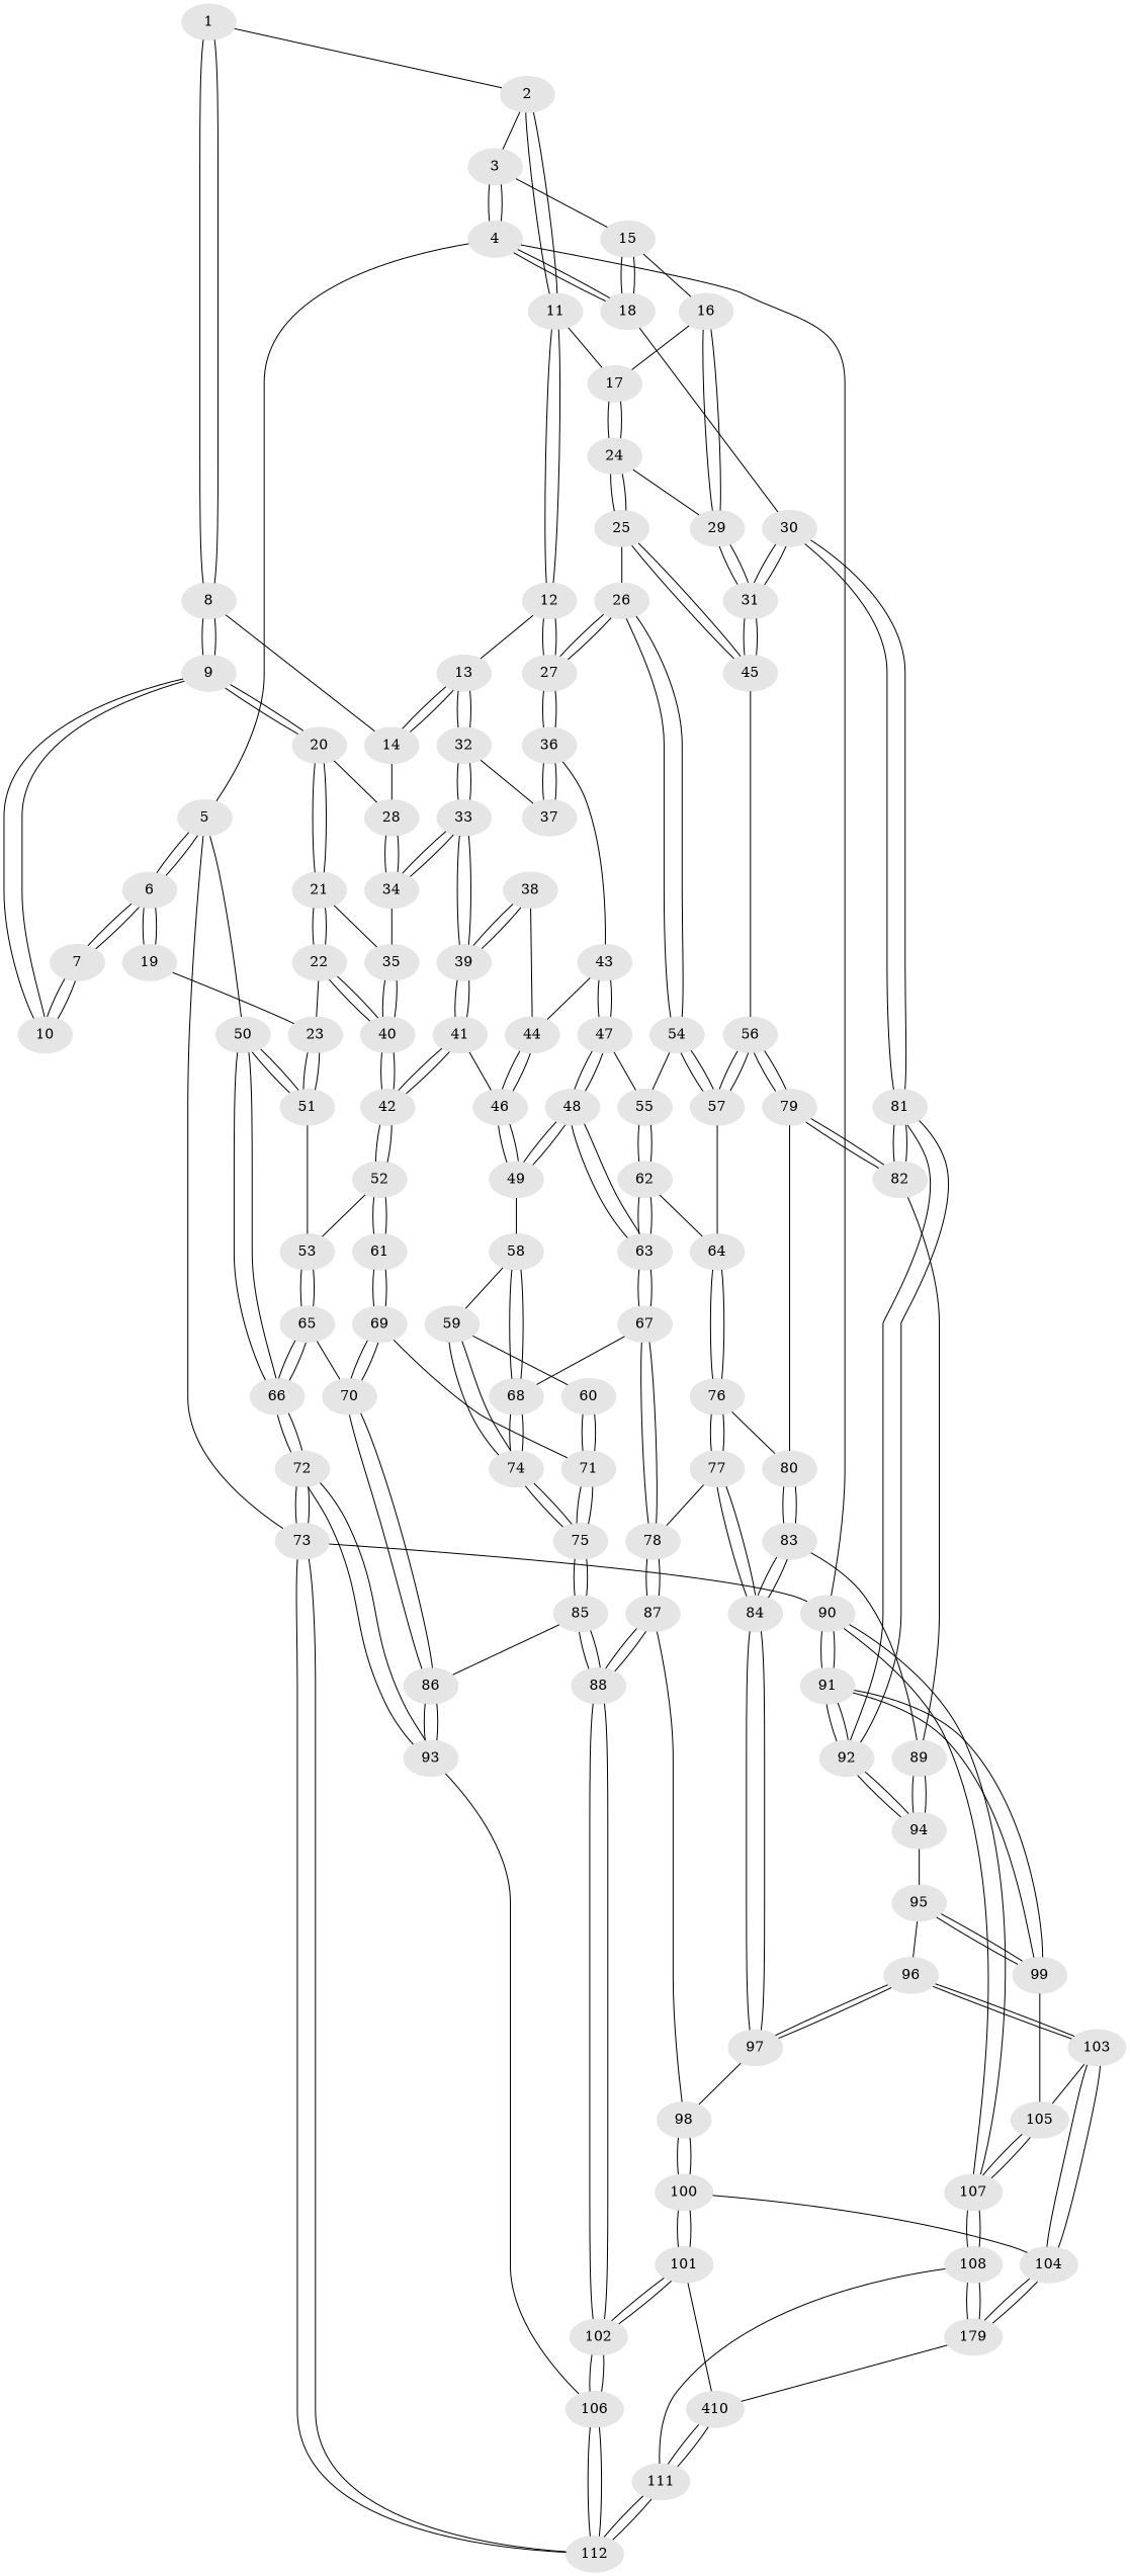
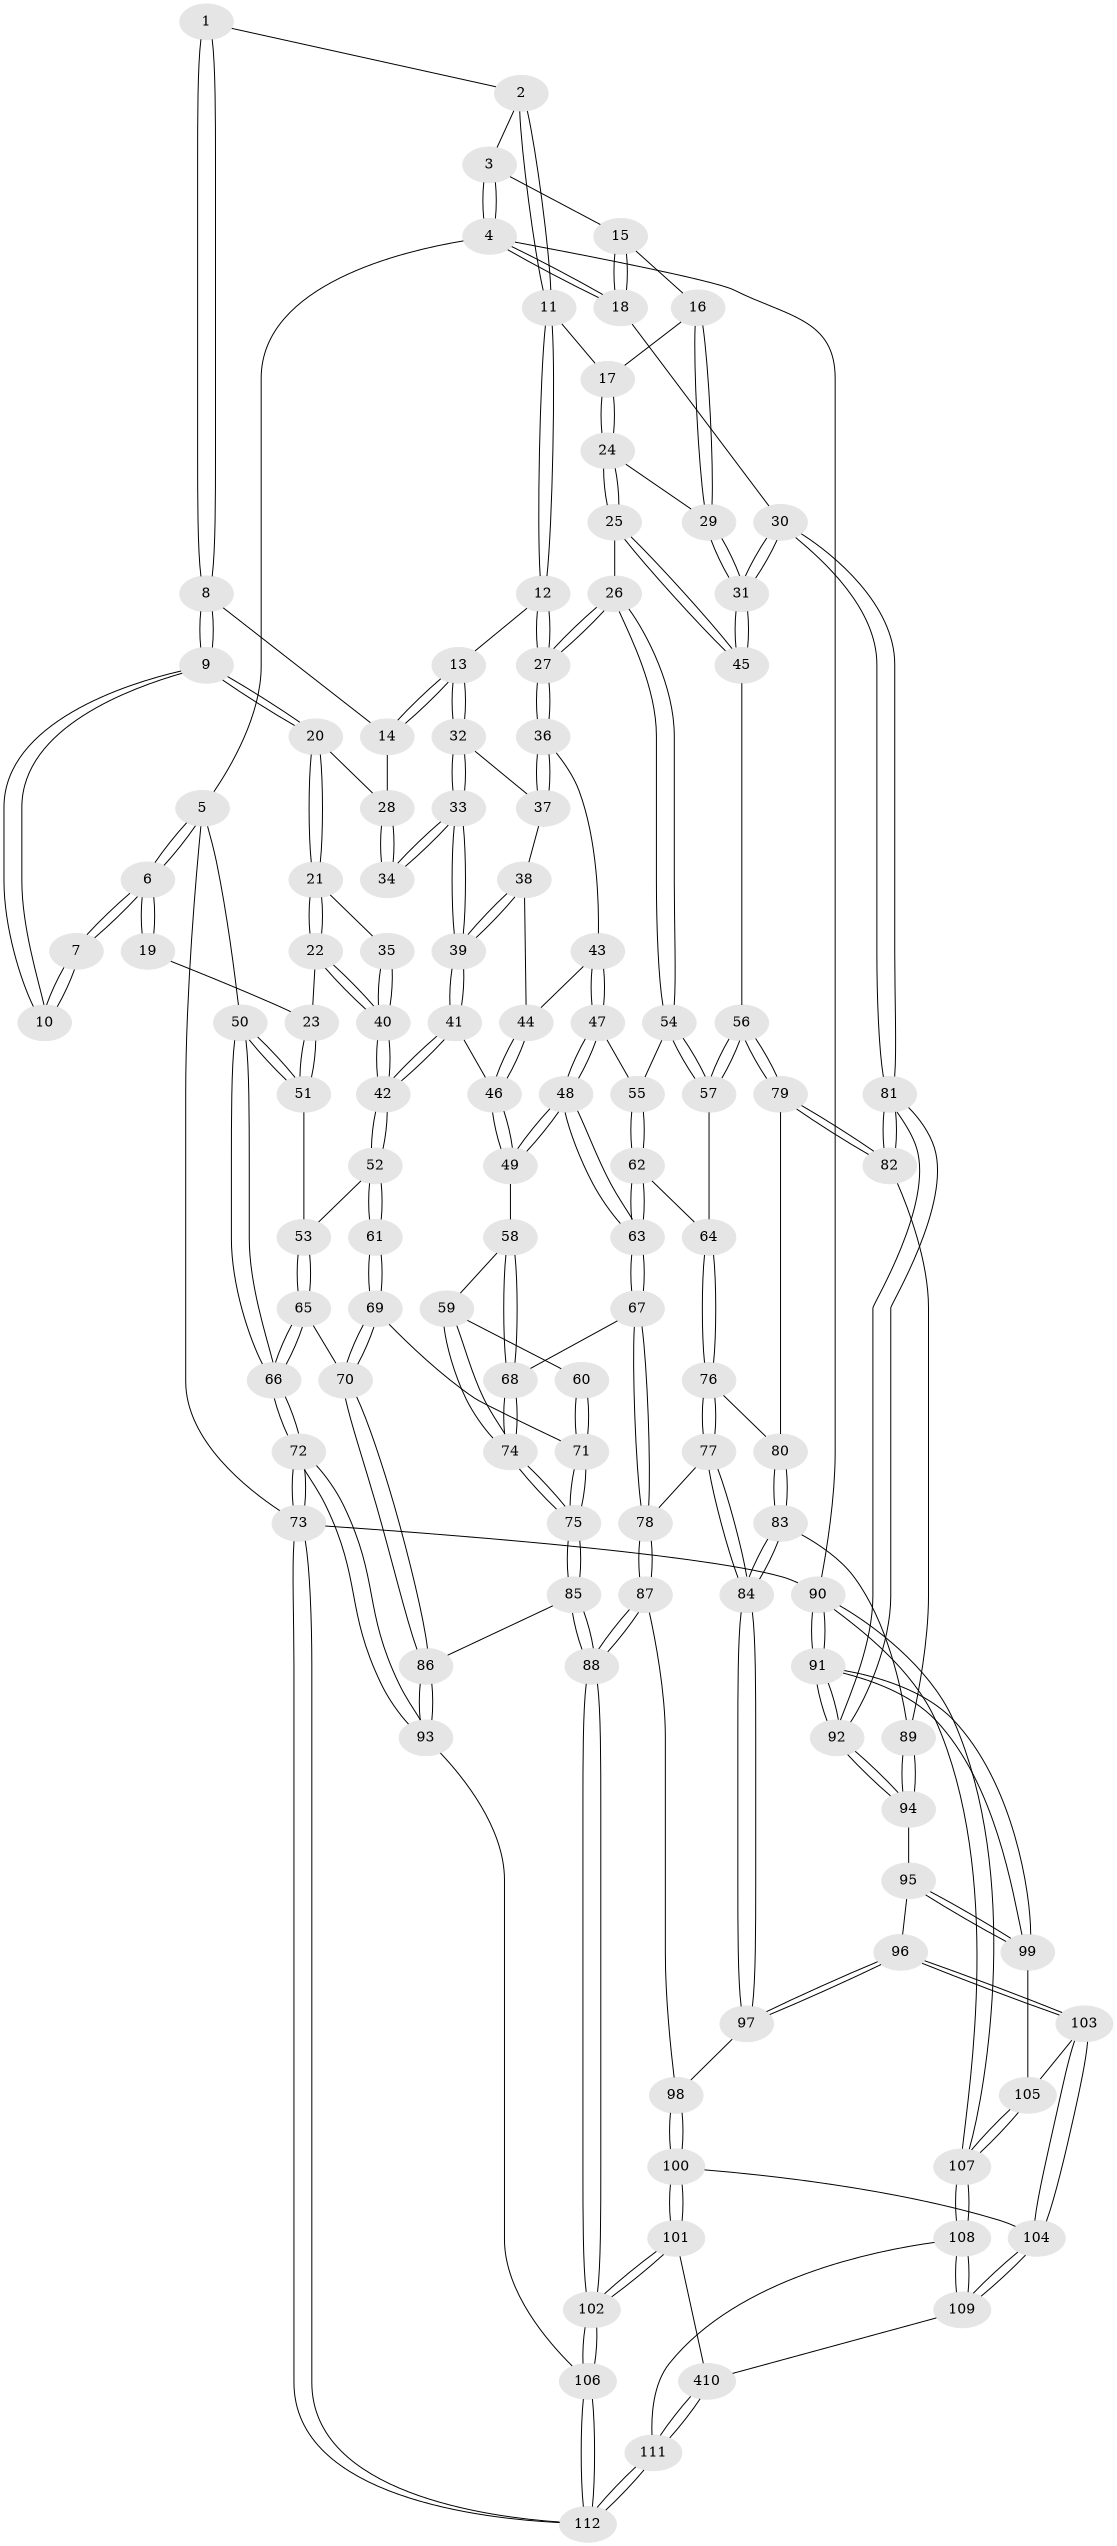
  graph {
    node [color=gray90 style=filled]
    1
    2
    8
    3
    11
    9
    14
    4
    15
    12
    17
    5
    18
    90
    16
    6
    50
    73
    30
    91
    107
    7
    19
    51
    66
    112
    10
    23
    20
    28
    21
    13
    27
    24
    32
    36
    33
    37
    34
    29
    31
    25
    81
    22
    35
    40
    42
    53
    26
    45
    54
    56
    55
    57
    43
    82
    92
    39
    38
    41
    44
    47
    46
    52
    49
    61
    48
    79
    58
    63
    62
    67
    59
    68
    72
    65
    69
    70
    64
    80
    76
    60
    74
    71
    75
    78
    77
    86
    93
    87
    85
    106
    88
    84
    83
    97
    98
    89
    94
    102
    100
    95
    99
    108
    105
    96
    103
    104
    101
    n110 [label=410]
-   109 [label=179]
+   109
    111
    1 -- 2
    1 -- 8
    1 -- 8
    2 -- 3
    2 -- 11
    2 -- 11
    8 -- 9
    8 -- 9
    8 -- 14
    3 -- 4
    3 -- 4
    3 -- 15
    11 -- 12
    11 -- 12
    11 -- 17
    9 -- 10
    9 -- 10
    9 -- 20
    9 -- 20
    14 -- 28
    4 -- 5
    4 -- 18
    4 -- 18
    4 -- 90
    15 -- 18
    15 -- 18
    15 -- 16
    12 -- 13
    12 -- 27
    12 -- 27
    17 -- 24
    17 -- 24
    5 -- 6
    5 -- 6
    5 -- 50
    5 -- 73
    18 -- 30
    90 -- 91
    90 -- 91
    90 -- 107
    90 -- 107
    16 -- 17
    16 -- 29
    16 -- 29
    6 -- 7
    6 -- 7
    6 -- 19
    6 -- 19
    50 -- 51
    50 -- 51
    50 -- 66
    50 -- 66
    73 -- 90
    73 -- 112
    73 -- 112
    30 -- 31
    30 -- 31
    30 -- 81
    30 -- 81
    91 -- 92
    91 -- 92
    91 -- 99
    91 -- 99
    107 -- 108
    107 -- 108
    7 -- 10
    7 -- 10
    19 -- 23
    51 -- 53
    66 -- 72
    66 -- 72
    23 -- 51
    23 -- 51
    20 -- 28
    20 -- 21
    20 -- 21
    28 -- 34
    28 -- 34
    21 -- 22
    21 -- 22
    21 -- 35
    13 -- 14
    13 -- 14
    13 -- 32
    13 -- 32
    27 -- 36
    27 -- 36
    24 -- 29
    24 -- 25
    24 -- 25
    32 -- 33
    32 -- 33
    32 -- 37
    36 -- 37
    36 -- 37
    36 -- 43
    33 -- 34
    33 -- 34
    33 -- 39
    33 -- 39
-   34 -- 35
+   37 -- 38
    29 -- 31
    29 -- 31
    31 -- 45
    31 -- 45
    25 -- 26
    25 -- 45
    25 -- 45
    81 -- 82
    81 -- 82
    81 -- 92
    81 -- 92
    22 -- 23
    22 -- 40
    22 -- 40
    35 -- 40
    35 -- 40
    40 -- 42
    40 -- 42
    42 -- 52
    42 -- 52
    53 -- 65
    53 -- 65
    26 -- 27
    26 -- 27
    26 -- 54
    26 -- 54
    45 -- 56
    54 -- 55
    54 -- 57
    54 -- 57
    56 -- 57
    56 -- 57
    56 -- 79
    56 -- 79
    55 -- 62
    55 -- 62
    57 -- 64
    43 -- 44
    43 -- 47
    43 -- 47
    82 -- 89
    92 -- 94
    92 -- 94
    39 -- 41
    39 -- 41
    38 -- 39
    38 -- 39
    38 -- 44
    41 -- 42
    41 -- 42
    41 -- 46
    44 -- 46
    44 -- 46
    47 -- 55
    47 -- 48
    47 -- 48
    46 -- 49
    46 -- 49
    52 -- 53
    52 -- 61
    52 -- 61
    49 -- 58
    61 -- 69
    61 -- 69
    48 -- 49
    48 -- 49
    48 -- 63
    48 -- 63
    79 -- 82
    79 -- 82
    79 -- 80
    58 -- 59
    58 -- 68
    58 -- 68
    63 -- 67
    63 -- 67
    62 -- 63
    62 -- 63
    62 -- 64
    67 -- 68
    67 -- 78
    67 -- 78
    59 -- 60
    59 -- 74
    59 -- 74
    68 -- 74
    68 -- 74
    72 -- 73
    72 -- 73
    72 -- 93
    72 -- 93
    65 -- 66
    65 -- 66
    65 -- 70
    69 -- 70
    69 -- 70
    69 -- 71
    70 -- 86
    70 -- 86
    64 -- 76
    64 -- 76
    80 -- 83
    80 -- 83
    76 -- 80
    76 -- 77
    76 -- 77
    60 -- 71
    60 -- 71
    74 -- 75
    74 -- 75
    71 -- 75
    71 -- 75
    75 -- 85
    75 -- 85
    78 -- 87
    78 -- 87
    77 -- 78
    77 -- 84
    77 -- 84
    86 -- 93
    86 -- 93
    93 -- 106
    87 -- 88
    87 -- 88
    87 -- 98
    85 -- 86
    85 -- 88
    85 -- 88
    106 -- 112
    106 -- 112
    88 -- 102
    88 -- 102
    84 -- 97
    84 -- 97
    83 -- 84
    83 -- 84
    83 -- 89
    97 -- 98
    98 -- 100
    98 -- 100
    89 -- 94
    89 -- 94
    94 -- 95
    102 -- 106
    102 -- 106
    100 -- 104
    100 -- 101
    100 -- 101
    95 -- 99
    95 -- 99
    95 -- 96
    99 -- 105
    108 -- 109
    108 -- 109
    108 -- 111
    105 -- 107
    105 -- 107
    96 -- 97
    96 -- 97
    96 -- 103
    96 -- 103
    103 -- 105
    103 -- 104
    103 -- 104
    104 -- 109
    104 -- 109
    101 -- 102
    101 -- 102
    101 -- n110
    n110 -- 111
    n110 -- 111
    109 -- n110
    111 -- 112
    111 -- 112
  }
